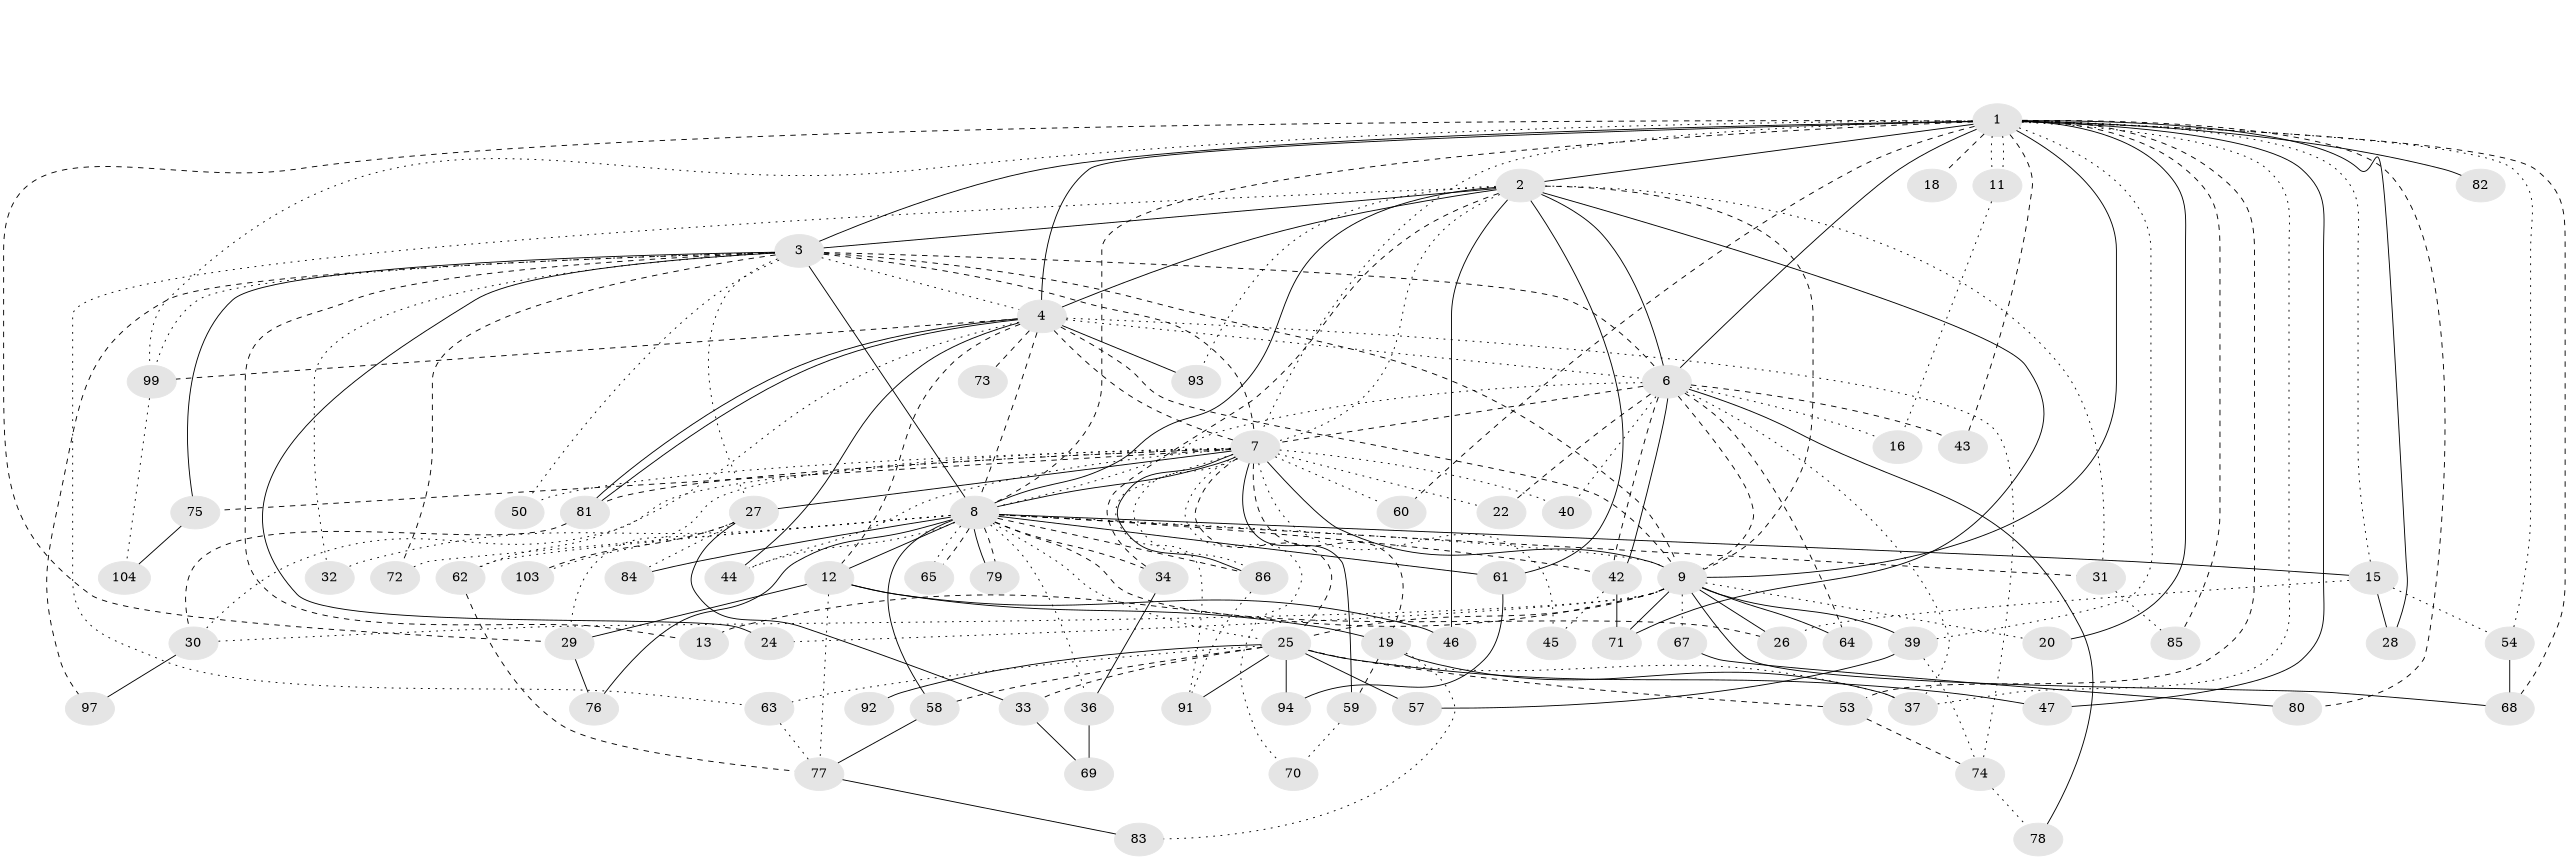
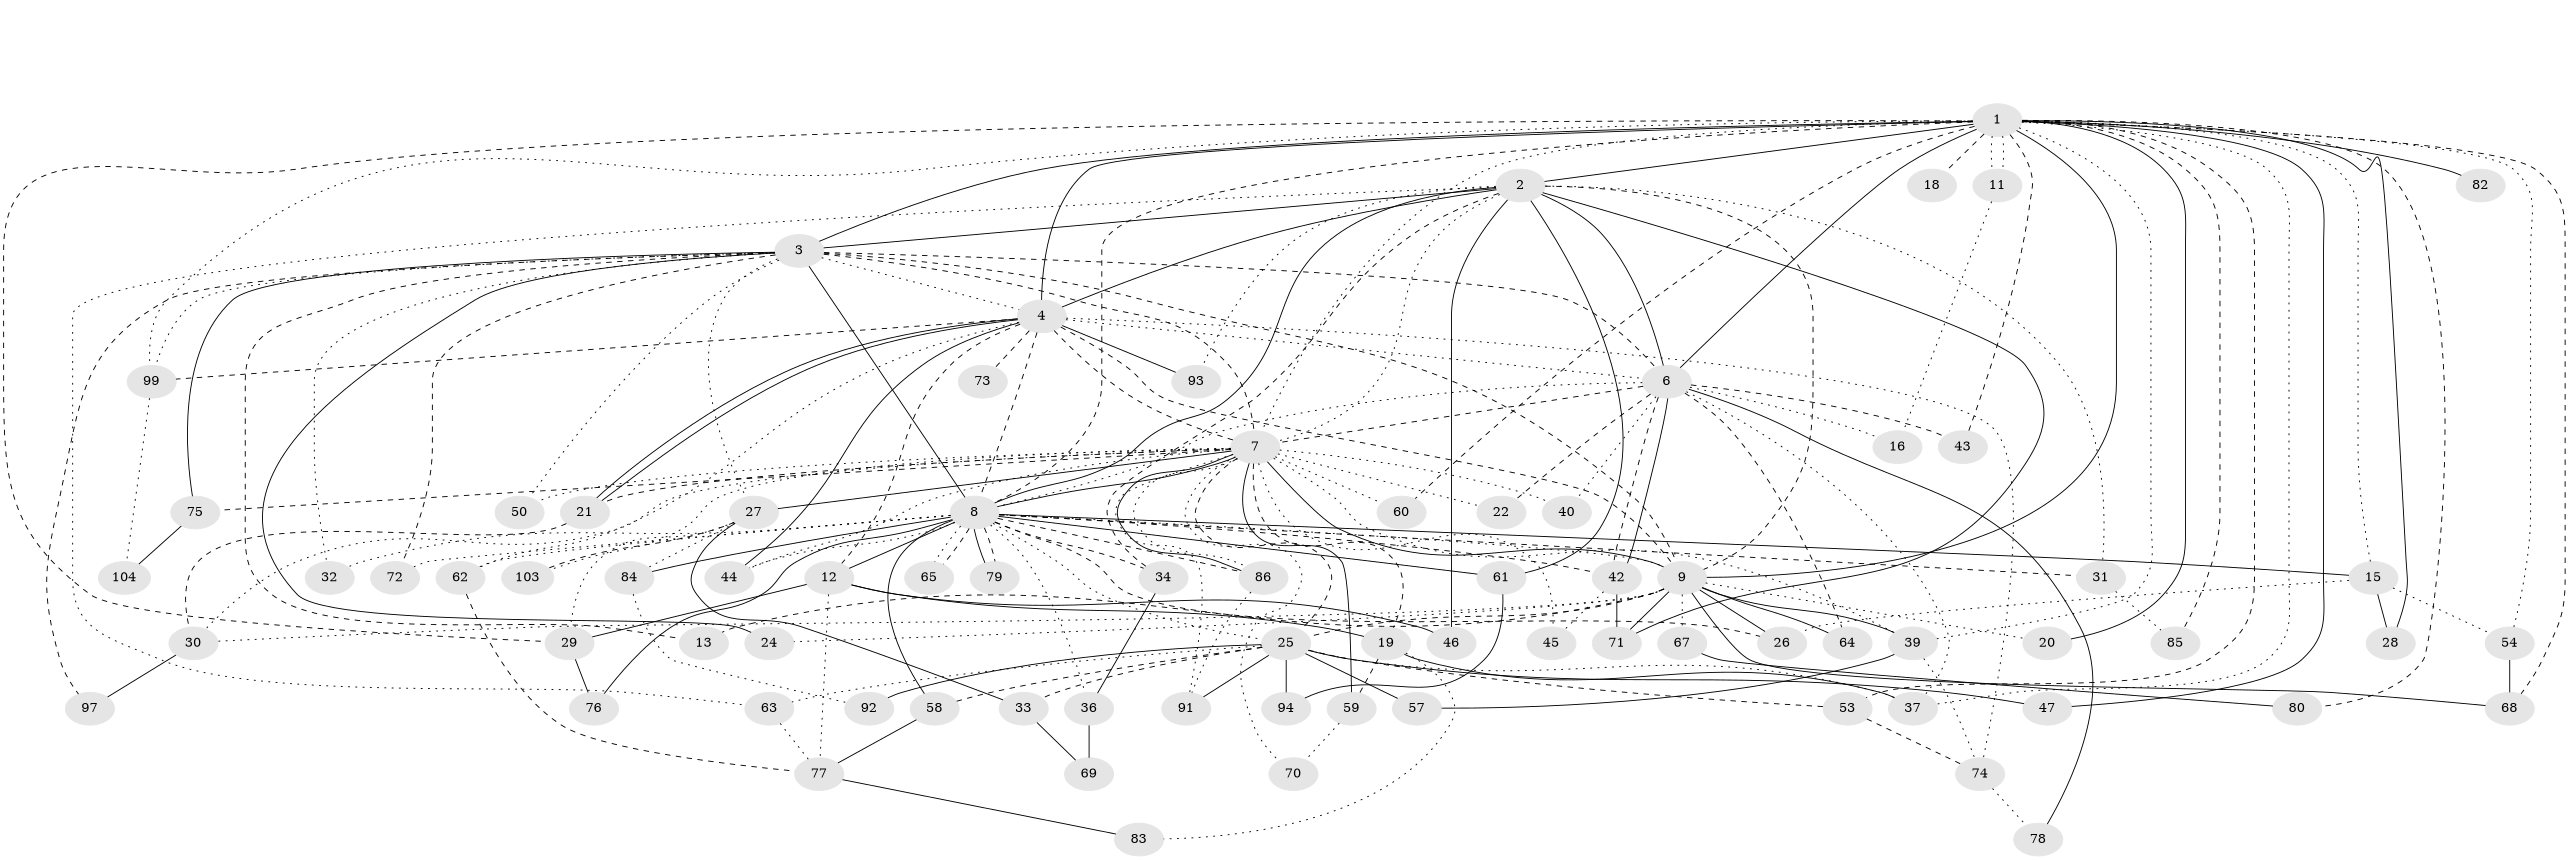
  graph {
    fontname="DejaVu Serif"
    node [color=gray90 fontname="DejaVu Serif" style=filled]
    edge [fontname="DejaVu Serif" style=solid]
    1 [super="+5"]
    2 [super="+48"]
    3 [super="+51"]
    4 [super="+89"]
    6 [super="+55"]
    7 [super="+17"]
    8 [super="+52"]
    9 [super="+10"]
    11
    15
    18 [super="+50"]
    20
    28
    29
    37 [super="+100"]
    39 [super="+81"]
    43
    47
    53 [super="+102"]
    54 [super="+96"]
    60
    68
    80
    82
    85
    99
    31
    n28 [label=34]
    46
    61
    63
    71 [super="+88"]
    93
    13
    24
    27 [super="+34"]
    32
    72
    75
    n40 [label=50]
    97
    12 [super="+14"]
-   21 [super="+23" label=81]
+   21 [super="+23"]
    44 [super="+87"]
    62
    73
    74
    16
    22
    40
    42 [super="+66"]
    64
    78
    19 [super="+49"]
    25 [super="+41"]
    30 [super="+38"]
    45
    59
    70
    86 [super="+101"]
    91
    103
    26 [super="+56"]
    36 [super="+98"]
    58
    65
    76
    79
    84
    67
    57
    104
    94
    77 [super="+95"]
    33
    83
    92
    69
    1 -- 2 [weight=2]
    1 -- 3 [weight=2]
    1 -- 4 [weight=2]
    1 -- 6 [weight=2]
    1 -- 7 [style=dotted weight=2]
    1 -- 8 [style=dashed weight=2]
    1 -- 9 [weight=4]
    1 -- 11 [style=dotted]
    1 -- 11 [style=dotted]
    1 -- 15 [style=dotted]
    1 -- 18 [style=dashed weight=2]
    1 -- 20
    1 -- 28
    1 -- 29 [style=dashed]
    1 -- 37 [style=dotted]
    1 -- 39 [style=dotted]
    1 -- 43 [style=dashed]
    1 -- 47
    1 -- 53 [style=dashed]
    1 -- 54 [style=dotted]
    1 -- 60 [style=dashed]
    1 -- 68 [style=dashed]
    1 -- 80 [style=dashed]
    1 -- 82 [weight=2]
    1 -- 85 [style=dashed]
    1 -- 99 [style=dotted]
    2 -- 3
    2 -- 4
    2 -- 6 [weight=2]
    2 -- 7 [style=dotted]
    2 -- 8 [weight=2]
    2 -- 9 [style=dashed weight=2]
    2 -- 31 [style=dotted]
    2 -- n28 [style=dashed]
    2 -- 46
    2 -- 61
    2 -- 63 [style=dotted]
    2 -- 71
    2 -- 93 [style=dotted]
    3 -- 4 [style=dotted]
    3 -- 6 [style=dashed weight=2]
    3 -- 7 [style=dashed weight=2]
    3 -- 8
    3 -- 9 [style=dashed weight=2]
    3 -- 99 [style=dotted]
    3 -- 13 [style=dashed]
    3 -- 24
    3 -- 27 [style=dotted]
    3 -- 32 [style=dotted]
    3 -- 72 [style=dashed]
    3 -- 75
    3 -- n40 [style=dotted]
    3 -- 97 [style=dashed]
    4 -- 6 [style=dotted]
    4 -- 7 [style=dashed]
    4 -- 8 [style=dashed]
    4 -- 9 [style=dashed weight=3]
    4 -- 99 [style=dashed]
    4 -- 93
    4 -- 12 [style=dashed weight=2]
    4 -- 21
    4 -- 21
    4 -- 44
    4 -- 62 [style=dotted]
    4 -- 73 [style=dashed]
    4 -- 74 [style=dotted]
    6 -- 7 [style=dashed]
    6 -- 8 [style=dotted]
-   6 -- 9 [style=dashed weight=2]
    6 -- 37 [style=dotted]
    6 -- 43 [style=dashed]
    6 -- 16 [style=dotted]
    6 -- 22 [style=dashed]
    6 -- 40 [style=dotted]
    6 -- 42 [style=dashed]
    6 -- 42
    6 -- 64 [style=dashed]
    6 -- 78
    7 -- 8
    7 -- 9 [weight=2]
+   7 -- 39 [style=dotted]
    7 -- 60 [style=dotted]
    7 -- 27
    7 -- 75 [style=dashed]
    7 -- n40 [style=dotted]
    7 -- 21 [style=dashed]
    7 -- 44 [style=dotted]
    7 -- 22 [style=dotted]
    7 -- 40 [style=dotted]
    7 -- 19 [style=dashed]
    7 -- 25 [style=dashed]
    7 -- 30 [style=dotted]
    7 -- 45 [style=dotted]
    7 -- 59
    7 -- 70 [style=dotted]
    7 -- 86
    7 -- 86 [style=dotted]
    7 -- 91 [style=dotted]
    7 -- 103 [style=dotted]
    8 -- 9 [style=dotted weight=2]
    8 -- 15
    8 -- 31 [style=dashed]
    8 -- n28 [style=dashed]
    8 -- 61
    8 -- 32 [style=dotted]
    8 -- 72 [style=dotted]
    8 -- 12
    8 -- 44 [style=dotted]
    8 -- 62 [style=dotted]
    8 -- 42 [style=dashed]
    8 -- 25 [style=dotted weight=2]
    8 -- 86 [style=dashed]
    8 -- 26 [style=dashed]
    8 -- 36 [style=dotted]
    8 -- 58
    8 -- 65 [style=dotted]
    8 -- 65 [style=dashed]
    8 -- 76
    8 -- 79
    8 -- 79 [style=dashed]
    8 -- 84
    9 -- 20 [style=dotted]
    9 -- 39
    9 -- 68
    9 -- 71
    9 -- 13 [style=dashed]
    9 -- 24 [style=dotted]
    9 -- 64
    9 -- 25 [style=dashed]
    9 -- 30 [style=dotted]
    9 -- 26
    9 -- 67 [style=dotted]
    11 -- 16 [style=dotted]
    15 -- 28
    15 -- 54 [style=dotted]
    15 -- 26 [style=dotted]
    29 -- 76
    39 -- 74 [style=dotted]
    39 -- 57
    53 -- 74 [style=dashed]
    54 -- 68
    99 -- 104 [style=dotted]
    31 -- 85 [style=dotted]
    n28 -- 36
    61 -- 94
    63 -- 77 [style=dotted]
    27 -- 29 [style=dotted]
    27 -- 103 [style=dashed]
    27 -- 84 [style=dotted]
    27 -- 33
    75 -- 104
    12 -- 29
    12 -- 46
    12 -- 19
    12 -- 77 [style=dotted]
    21 -- 30 [style=dashed]
    62 -- 77 [style=dashed]
    74 -- 78 [style=dotted]
    42 -- 71
    42 -- 45 [style=dotted]
    19 -- 37
    19 -- 59 [style=dashed]
    19 -- 83 [style=dotted]
    25 -- 37 [style=dotted]
    25 -- 47
    25 -- 53 [style=dashed]
    25 -- 63 [style=dotted]
    25 -- 91
    25 -- 58 [style=dashed]
    25 -- 57
    25 -- 94
    25 -- 33 [style=dashed]
    25 -- 92
    30 -- 97
    59 -- 70 [style=dotted]
    86 -- 91 [style=dotted]
    36 -- 69 [weight=2]
    58 -- 77
+   84 -- 92 [style=dotted]
    67 -- 80
    77 -- 83
    33 -- 69
  }
